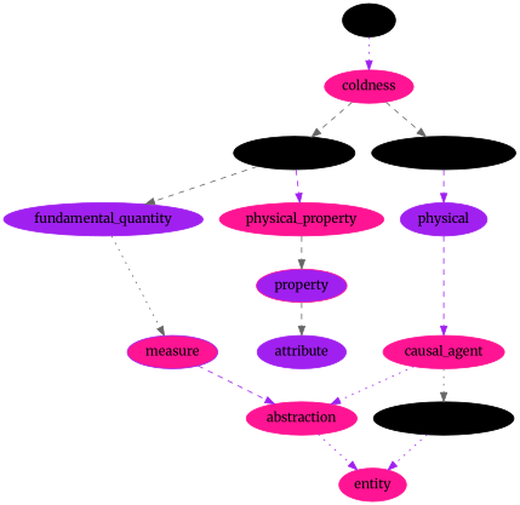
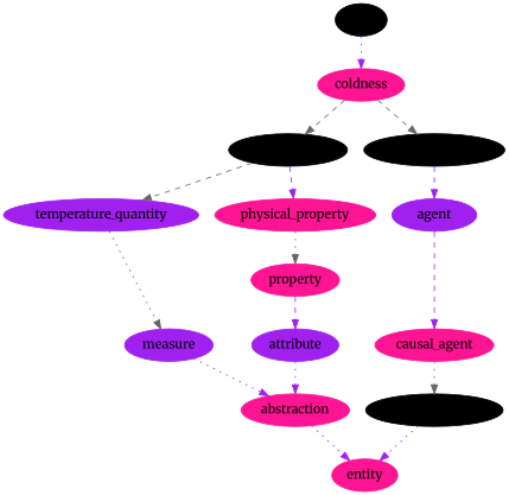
  digraph {
    fontname=Merriweather
    node [color=deeppink fontname=Merriweather style=filled]
    edge [color=purple fontname=Merriweather style=dotted]
    cool [color=black]
    coldness
    temperature [color=black]
    vasoconstrictor [color=black]
-   fundamental_quantity [color=purple]
+   fundamental_quantity [color=purple label=temperature_quantity]
    physical_property
-   agent [color=purple label=physical]
-   measure [color=purple fillcolor=deeppink]
-   property [fillcolor=purple]
+   agent [color=purple]
+   measure [color=purple]
+   property
    abstraction
    entity
    attribute [color=purple]
    causal_agent
    physical_entity [color=black]
    cool -> coldness
    coldness -> temperature [color=gray40 style=dashed]
    coldness -> vasoconstrictor [color=gray40 style=dashed]
    temperature -> fundamental_quantity [color=gray40 style=dashed]
    temperature -> physical_property [style=dashed]
    vasoconstrictor -> agent [style=dashed]
    fundamental_quantity -> measure [color=gray40]
-   physical_property -> property [color=gray40 style=dashed]
+   physical_property -> property [color=gray40]
    agent -> causal_agent [style=dashed]
-   measure -> abstraction [style=dashed]
-   property -> attribute [color=gray40 style=dashed]
+   measure -> abstraction
+   property -> attribute [style=dashed]
    abstraction -> entity
-   causal_agent -> abstraction
+   attribute -> abstraction
    causal_agent -> physical_entity [color=gray40]
    physical_entity -> entity
  }
